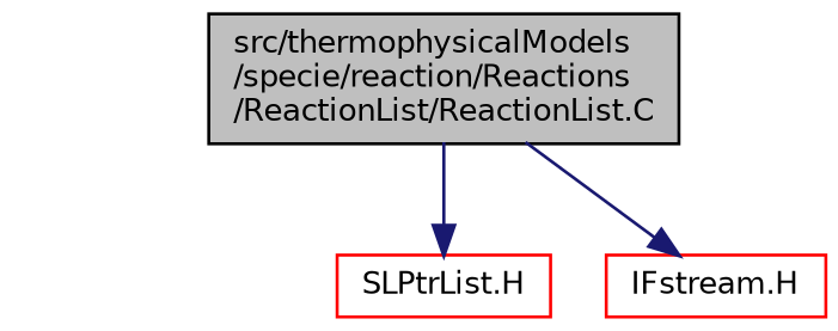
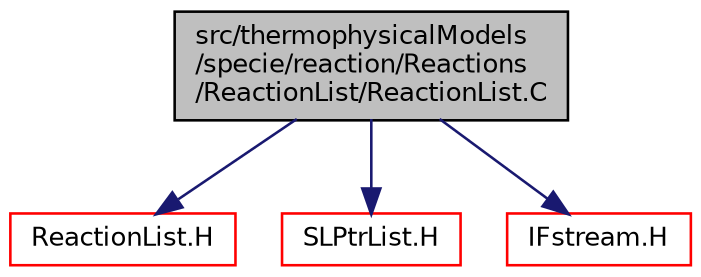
  digraph {
    node [color=red fontname=Helvetica fontsize=10 shape=record]
    edge [color=midnightblue fontname=Helvetica fontsize=10 labelfontname=Helvetica labelfontsize=10 style=solid]
    n1 [color=black fillcolor=grey75 fontcolor=black height=0.2 label="src/thermophysicalModels\l/specie/reaction/Reactions\l/ReactionList/ReactionList.C" style=filled width=0.4]
+   n2 [height=0.2 label="ReactionList.H" width=0.4]
    n3 [height=0.2 label="SLPtrList.H" width=0.4]
    n4 [height=0.2 label="IFstream.H" width=0.4]
+   n1 -> n2
    n1 -> n3
    n1 -> n4
  }
